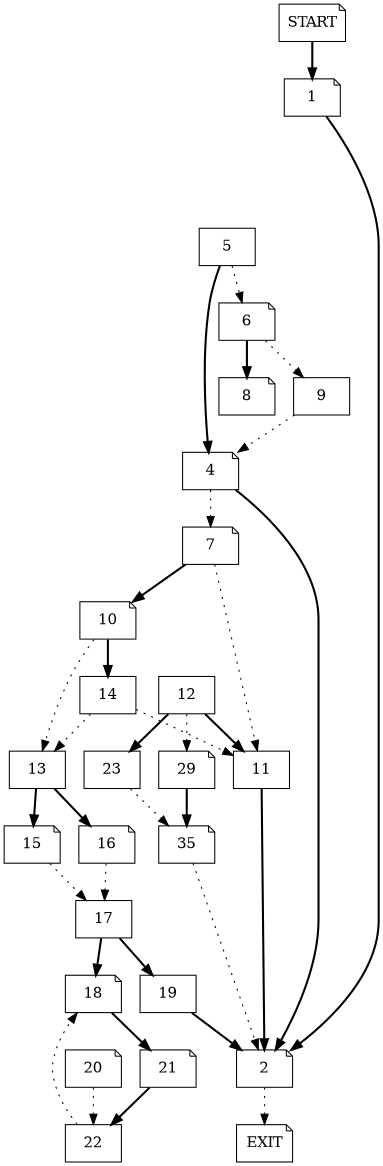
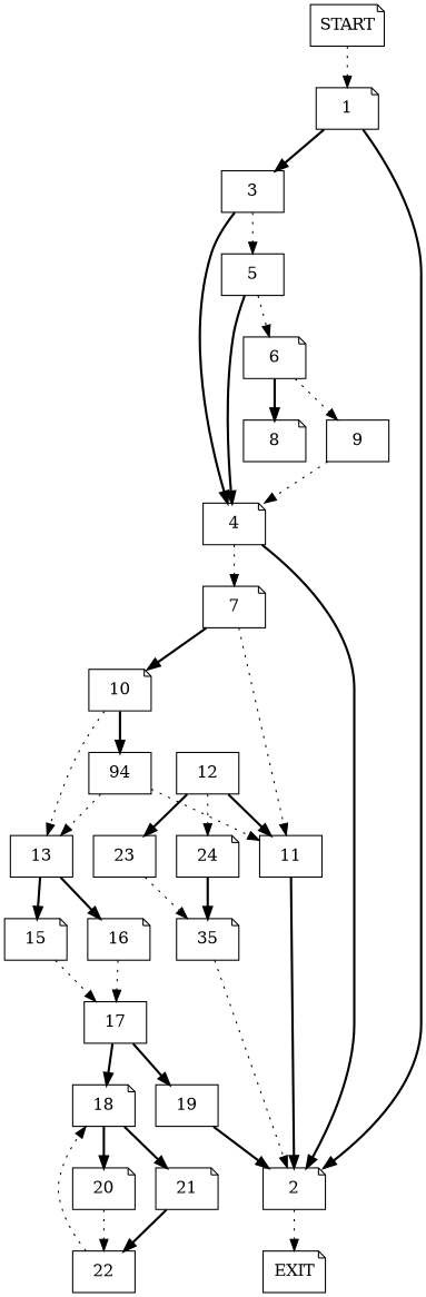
  digraph {
    node [shape=note]
    edge [style=bold]
    n1 [label=START]
    1
    2
+   3 [shape=box]
    n5 [label=EXIT]
    4
    5 [shape=box]
    7
    6
    10
    11 [shape=box]
    8
    9 [shape=box]
    13 [shape=box]
-   14 [shape=box]
+   14 [shape=box label=94]
    15
    16
    12 [shape=box]
    23 [shape=box]
-   24 [label=29]
+   24
    n21 [label=35]
    17 [shape=box]
    18
    19 [shape=box]
    20
    21
    22 [shape=box]
-   n1 -> 1
+   n1 -> 1 [style=dotted]
    1 -> 2
+   1 -> 3
    2 -> n5 [style=dotted]
+   3 -> 4
+   3 -> 5 [style=dotted]
    4 -> 2
    4 -> 7 [style=dotted]
    5 -> 4
    5 -> 6 [style=dotted]
    7 -> 10
    7 -> 11 [style=dotted]
    6 -> 8
    6 -> 9 [style=dotted]
    10 -> 13 [style=dotted]
    10 -> 14
    11 -> 2
    9 -> 4 [style=dotted]
    13 -> 15
    13 -> 16
    14 -> 11 [style=dotted]
    14 -> 13 [style=dotted]
    15 -> 17 [style=dotted]
    16 -> 17 [style=dotted]
    12 -> 11
    12 -> 23
    12 -> 24 [style=dotted]
    23 -> n21 [style=dotted]
    24 -> n21
    n21 -> 2 [style=dotted]
    17 -> 18
    17 -> 19
+   18 -> 20
    18 -> 21
    19 -> 2
    20 -> 22 [style=dotted]
    21 -> 22
    22 -> 18 [style=dotted]
  }
